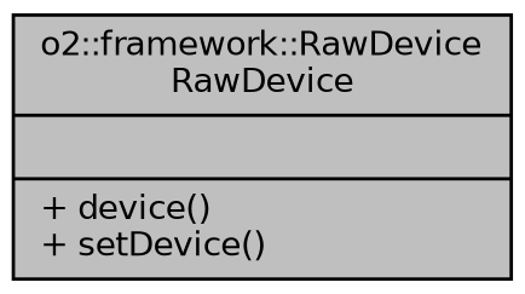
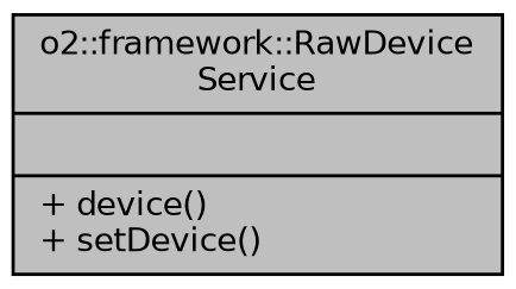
  digraph {
-   n1 [color=black fillcolor=grey75 fontcolor=black fontname=Helvetica fontsize=10 height=0.2 label="{o2::framework::RawDevice\lRawDevice\n||+ device()\l+ setDevice()\l}" shape=record style=filled width=0.4]
+   n1 [color=black fillcolor=grey75 fontcolor=black fontname=Helvetica fontsize=10 height=0.2 label="{o2::framework::RawDevice\lService\n||+ device()\l+ setDevice()\l}" shape=record style=filled width=0.4]
  }
